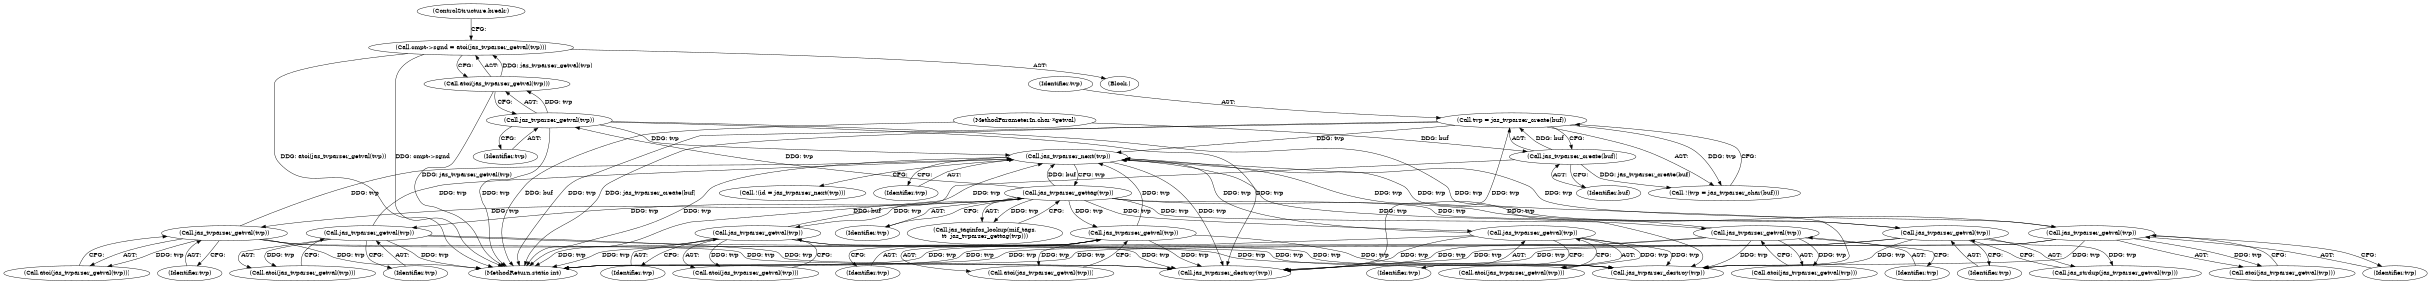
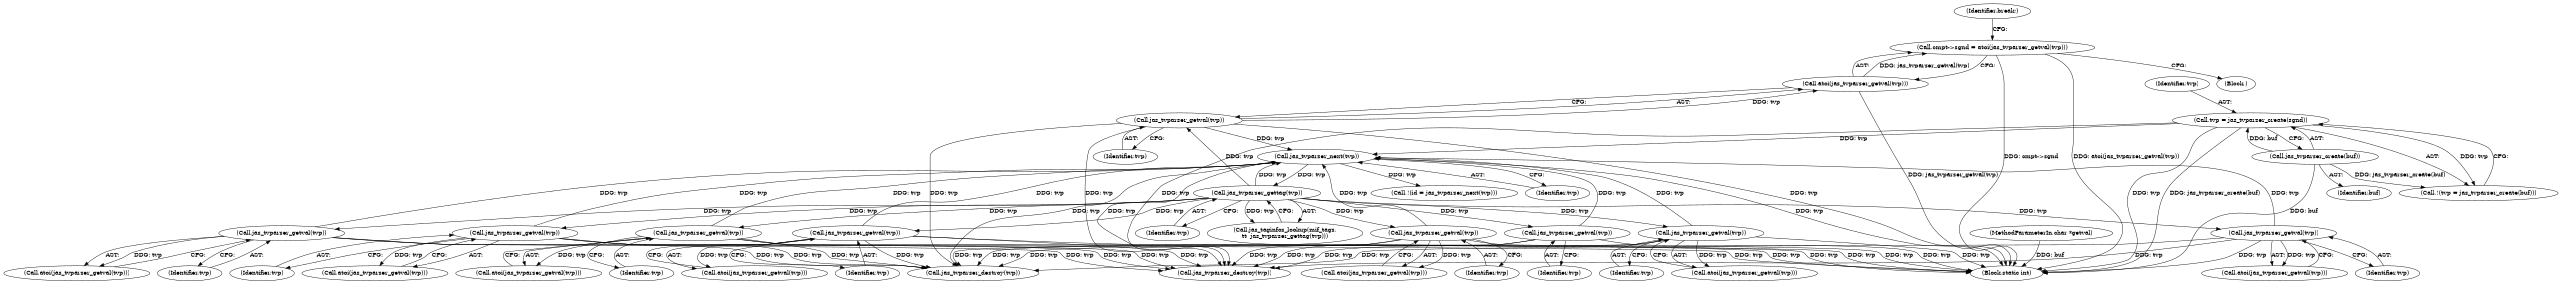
  digraph {
    n1 [label="(Call,cmpt->sgnd = atoi(jas_tvparser_getval(tvp)))"]
    n2 [label="(Call,atoi(jas_tvparser_getval(tvp)))"]
    n3 [label="(Block,)"]
-   n4 [label="(MethodReturn,static int)"]
+   n4 [label="(Block,static int)"]
    n5 [label="(Call,jas_tvparser_getval(tvp))"]
    n6 [label="(Call,jas_tvparser_next(tvp))"]
    n7 [label="(Call,jas_tvparser_destroy(tvp))"]
    n8 [label="(Identifier,tvp)"]
    n9 [label="(Call,jas_tvparser_destroy(tvp))"]
    n10 [label="(Call,jas_tvparser_gettag(tvp))"]
    n11 [label="(Call,!(id = jas_tvparser_next(tvp)))"]
    n12 [label="(Identifier,tvp)"]
    n13 [label="(Call,jas_tvparser_getval(tvp))"]
    n14 [label="(Call,jas_tvparser_getval(tvp))"]
    n15 [label="(Call,jas_tvparser_getval(tvp))"]
    n16 [label="(Call,jas_tvparser_getval(tvp))"]
    n17 [label="(Call,jas_tvparser_getval(tvp))"]
    n18 [label="(Call,jas_tvparser_getval(tvp))"]
    n19 [label="(Call,jas_tvparser_getval(tvp))"]
    n20 [label="(Call,jas_tvparser_getval(tvp))"]
    n21 [label="(Identifier,tvp)"]
    n22 [label="(Call,jas_taginfos_lookup(mif_tags,\n\t\t  jas_tvparser_gettag(tvp)))"]
    n23 [label="(Identifier,tvp)"]
    n24 [label="(Call,atoi(jas_tvparser_getval(tvp)))"]
    n25 [label="(Identifier,tvp)"]
    n26 [label="(Call,atoi(jas_tvparser_getval(tvp)))"]
    n27 [label="(Call,atoi(jas_tvparser_getval(tvp)))"]
    n28 [label="(Identifier,tvp)"]
    n29 [label="(Identifier,tvp)"]
    n30 [label="(Call,atoi(jas_tvparser_getval(tvp)))"]
    n31 [label="(Call,atoi(jas_tvparser_getval(tvp)))"]
    n32 [label="(Identifier,tvp)"]
    n33 [label="(Identifier,tvp)"]
    n34 [label="(Call,atoi(jas_tvparser_getval(tvp)))"]
-   n35 [label="(Call,jas_strdup(jas_tvparser_getval(tvp)))"]
    n36 [label="(Identifier,tvp)"]
    n37 [label="(Identifier,tvp)"]
    n38 [label="(Call,atoi(jas_tvparser_getval(tvp)))"]
-   n39 [label="(Call,tvp = jas_tvparser_create(buf))"]
+   n39 [label="(Call,tvp = jas_tvparser_create(sgnd))"]
    n40 [label="(Call,jas_tvparser_create(buf))"]
-   n41 [label="(Call,!(tvp = jas_tvparser_char(buf)))"]
+   n41 [label="(Call,!(tvp = jas_tvparser_create(buf)))"]
    n42 [label="(Identifier,buf)"]
    n43 [label="(MethodParameterIn,char *getval)"]
-   n44 [label="(ControlStructure,break;)"]
+   n44 [label="(Identifier,break;)"]
    n45 [label="(Identifier,tvp)"]
    n1 -> n2 [label="CFG: "]
-   n1 -> n3 [label="AST: "]
+   n1 -> n3 [label="CFG: "]
    n1 -> n4 [label="DDG: cmpt->sgnd"]
    n1 -> n4 [label="DDG: atoi(jas_tvparser_getval(tvp))"]
    n2 -> n1 [label="AST: "]
    n2 -> n1 [label="DDG: jas_tvparser_getval(tvp)"]
    n2 -> n4 [label="DDG: jas_tvparser_getval(tvp)"]
    n2 -> n5 [label="CFG: "]
    n5 -> n2 [label="AST: "]
    n5 -> n2 [label="DDG: tvp"]
    n5 -> n4 [label="DDG: tvp"]
    n5 -> n6 [label="DDG: tvp"]
    n5 -> n7 [label="DDG: tvp"]
    n5 -> n8 [label="CFG: "]
    n5 -> n9 [label="DDG: tvp"]
    n6 -> n4 [label="DDG: tvp"]
    n6 -> n7 [label="DDG: tvp"]
    n6 -> n9 [label="DDG: tvp"]
-   n6 -> n10 [label="CFG: tvp"]
-   n6 -> n11 [label="CFG: "]
+   n6 -> n10 [label="DDG: tvp"]
+   n6 -> n11 [label="DDG: tvp"]
    n6 -> n12 [label="CFG: "]
    n8 -> n5 [label="AST: "]
    n10 -> n5 [label="DDG: tvp"]
-   n10 -> n6 [label="DDG: buf"]
+   n10 -> n6 [label="DDG: tvp"]
    n10 -> n13 [label="DDG: tvp"]
    n10 -> n14 [label="DDG: tvp"]
    n10 -> n15 [label="DDG: tvp"]
    n10 -> n16 [label="DDG: tvp"]
    n10 -> n17 [label="DDG: tvp"]
    n10 -> n18 [label="DDG: tvp"]
    n10 -> n19 [label="DDG: tvp"]
    n10 -> n20 [label="DDG: tvp"]
    n10 -> n21 [label="CFG: "]
    n10 -> n22 [label="AST: "]
    n10 -> n22 [label="DDG: tvp"]
    n12 -> n6 [label="AST: "]
    n13 -> n4 [label="DDG: tvp"]
    n13 -> n6 [label="DDG: tvp"]
    n13 -> n7 [label="DDG: tvp"]
    n13 -> n9 [label="DDG: tvp"]
    n13 -> n23 [label="CFG: "]
    n13 -> n24 [label="AST: "]
    n13 -> n24 [label="DDG: tvp"]
    n14 -> n4 [label="DDG: tvp"]
    n14 -> n6 [label="DDG: tvp"]
    n14 -> n7 [label="DDG: tvp"]
    n14 -> n9 [label="DDG: tvp"]
    n14 -> n25 [label="CFG: "]
    n14 -> n26 [label="AST: "]
    n14 -> n26 [label="DDG: tvp"]
    n15 -> n4 [label="DDG: tvp"]
    n15 -> n6 [label="DDG: tvp"]
    n15 -> n7 [label="DDG: tvp"]
    n15 -> n9 [label="DDG: tvp"]
    n15 -> n27 [label="AST: "]
    n15 -> n27 [label="DDG: tvp"]
    n15 -> n28 [label="CFG: "]
    n16 -> n4 [label="DDG: tvp"]
    n16 -> n6 [label="DDG: tvp"]
    n16 -> n7 [label="DDG: tvp"]
    n16 -> n9 [label="DDG: tvp"]
    n16 -> n29 [label="CFG: "]
    n16 -> n30 [label="AST: "]
    n16 -> n30 [label="DDG: tvp"]
    n17 -> n4 [label="DDG: tvp"]
    n17 -> n6 [label="DDG: tvp"]
    n17 -> n7 [label="DDG: tvp"]
    n17 -> n9 [label="DDG: tvp"]
    n17 -> n31 [label="AST: "]
    n17 -> n31 [label="DDG: tvp"]
    n17 -> n32 [label="CFG: "]
    n18 -> n4 [label="DDG: tvp"]
    n18 -> n6 [label="DDG: tvp"]
    n18 -> n7 [label="DDG: tvp"]
    n18 -> n9 [label="DDG: tvp"]
    n18 -> n33 [label="CFG: "]
    n18 -> n34 [label="AST: "]
    n18 -> n34 [label="DDG: tvp"]
    n19 -> n4 [label="DDG: tvp"]
    n19 -> n6 [label="DDG: tvp"]
    n19 -> n7 [label="DDG: tvp"]
    n19 -> n9 [label="DDG: tvp"]
-   n19 -> n35 [label="AST: "]
-   n19 -> n35 [label="DDG: tvp"]
    n19 -> n36 [label="CFG: "]
    n20 -> n4 [label="DDG: tvp"]
    n20 -> n6 [label="DDG: tvp"]
    n20 -> n7 [label="DDG: tvp"]
    n20 -> n9 [label="DDG: tvp"]
    n20 -> n37 [label="CFG: "]
    n20 -> n38 [label="AST: "]
    n20 -> n38 [label="DDG: tvp"]
    n21 -> n10 [label="AST: "]
    n22 -> n10 [label="CFG: "]
    n23 -> n13 [label="AST: "]
    n24 -> n13 [label="CFG: "]
    n25 -> n14 [label="AST: "]
    n26 -> n14 [label="CFG: "]
    n27 -> n15 [label="CFG: "]
    n28 -> n15 [label="AST: "]
    n29 -> n16 [label="AST: "]
    n30 -> n16 [label="CFG: "]
    n31 -> n17 [label="CFG: "]
    n32 -> n17 [label="AST: "]
    n33 -> n18 [label="AST: "]
    n34 -> n18 [label="CFG: "]
-   n35 -> n19 [label="CFG: "]
    n36 -> n19 [label="AST: "]
    n37 -> n20 [label="AST: "]
    n38 -> n20 [label="CFG: "]
    n39 -> n4 [label="DDG: tvp"]
    n39 -> n4 [label="DDG: jas_tvparser_create(buf)"]
    n39 -> n6 [label="DDG: tvp"]
    n39 -> n7 [label="DDG: tvp"]
    n39 -> n40 [label="CFG: "]
    n39 -> n41 [label="AST: "]
    n39 -> n41 [label="DDG: tvp"]
    n40 -> n4 [label="DDG: buf"]
    n40 -> n39 [label="AST: "]
    n40 -> n39 [label="DDG: buf"]
    n40 -> n41 [label="DDG: jas_tvparser_create(buf)"]
-   n40 -> n42 [label="CFG: "]
+   n40 -> n42 [label="AST: "]
    n41 -> n39 [label="CFG: "]
-   n42 -> n40 [label="AST: "]
    n43 -> n4 [label="DDG: buf"]
-   n43 -> n40 [label="DDG: buf"]
    n44 -> n1 [label="CFG: "]
    n45 -> n39 [label="AST: "]
  }
